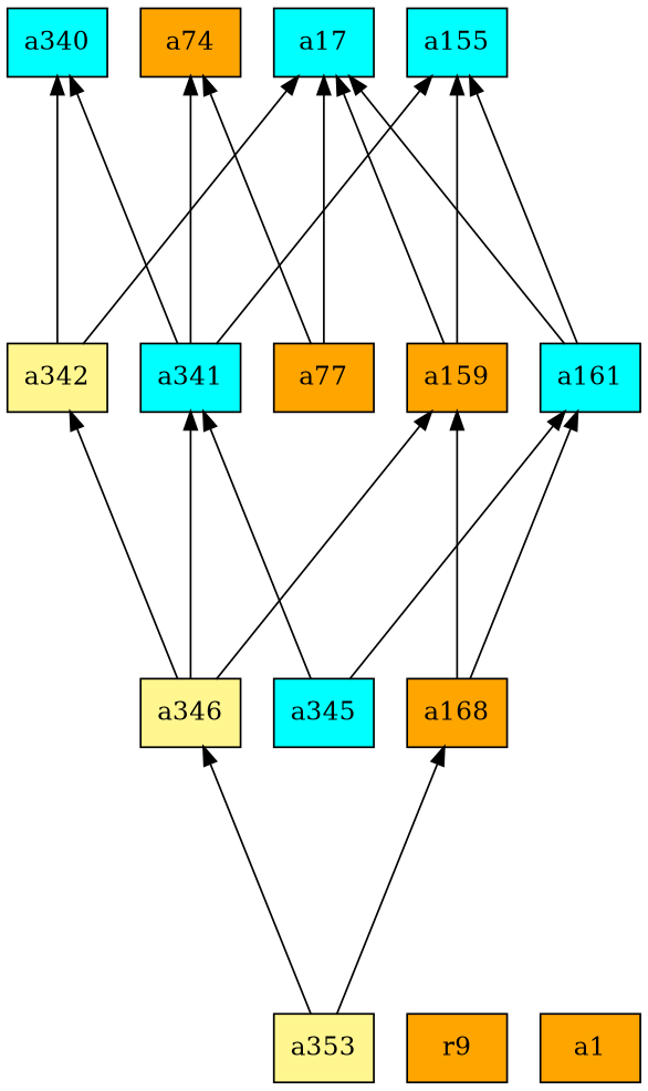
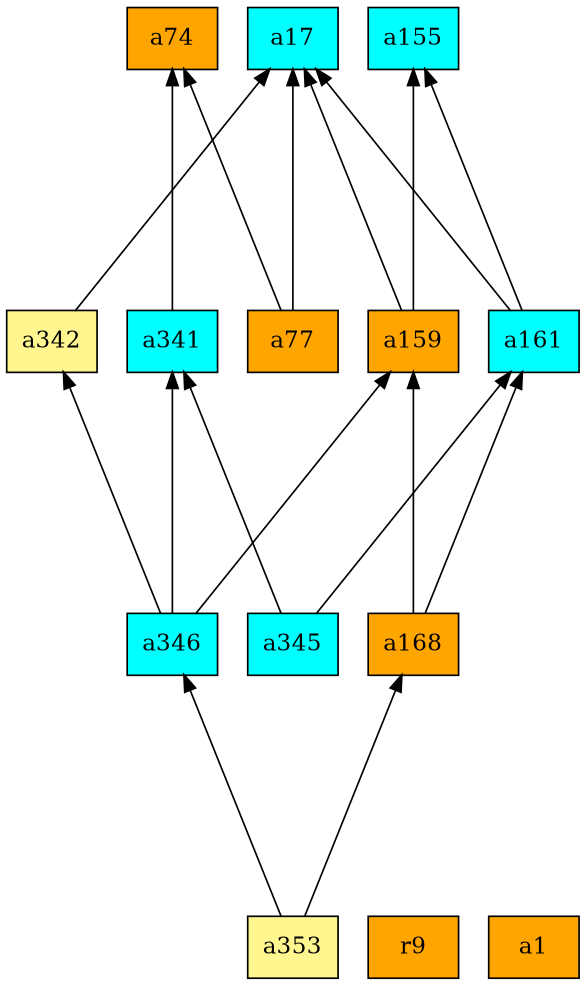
  digraph {
    rankdir=BT
    ranksep=2.0
    node [fillcolor=orange shape=record style=filled]
    n1 [label="{a74}"]
    n2 [fillcolor=khaki1 label="{a342}"]
    n3 [fillcolor=cyan label="{a17}"]
-   n4 [fillcolor=cyan label="{a340}"]
    n5 [label="{a77}"]
    n6 [label="{r9}"]
    n7 [fillcolor=cyan label="{a341}"]
    n8 [fillcolor=cyan label="{a155}"]
    n9 [label="{a1}"]
    n10 [fillcolor=khaki1 label="{a353}"]
-   n11 [fillcolor=khaki1 label="{a346}"]
+   n11 [fillcolor=cyan label="{a346}"]
    n12 [label="{a168}"]
    n13 [fillcolor=cyan label="{a345}"]
    n14 [fillcolor=cyan label="{a161}"]
    n15 [label="{a159}"]
    n2 -> n3
-   n2 -> n4
    n5 -> n1
    n5 -> n3
    n7 -> n1
-   n7 -> n4
-   n7 -> n8
    n10 -> n11
    n10 -> n12
    n11 -> n2
    n11 -> n7
    n11 -> n15
    n12 -> n14
    n12 -> n15
    n13 -> n7
    n13 -> n14
    n14 -> n3
    n14 -> n8
    n15 -> n3
    n15 -> n8
  }
